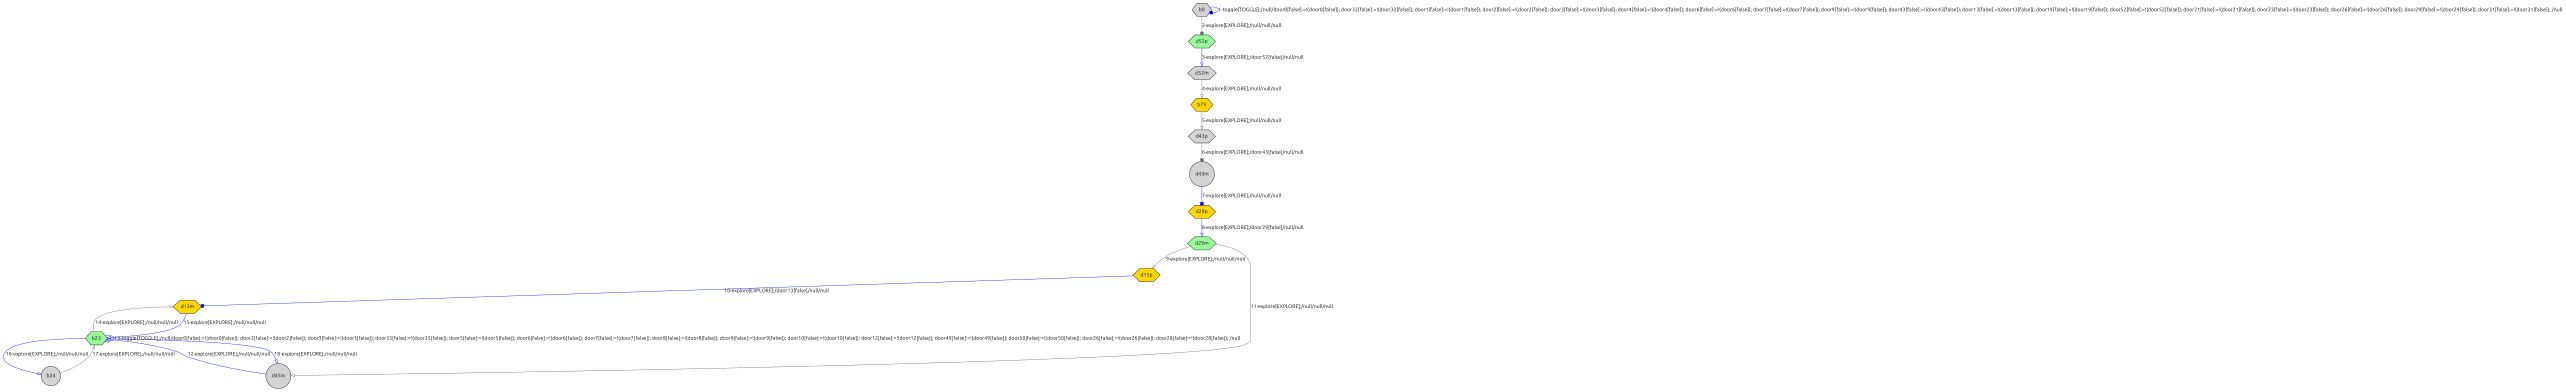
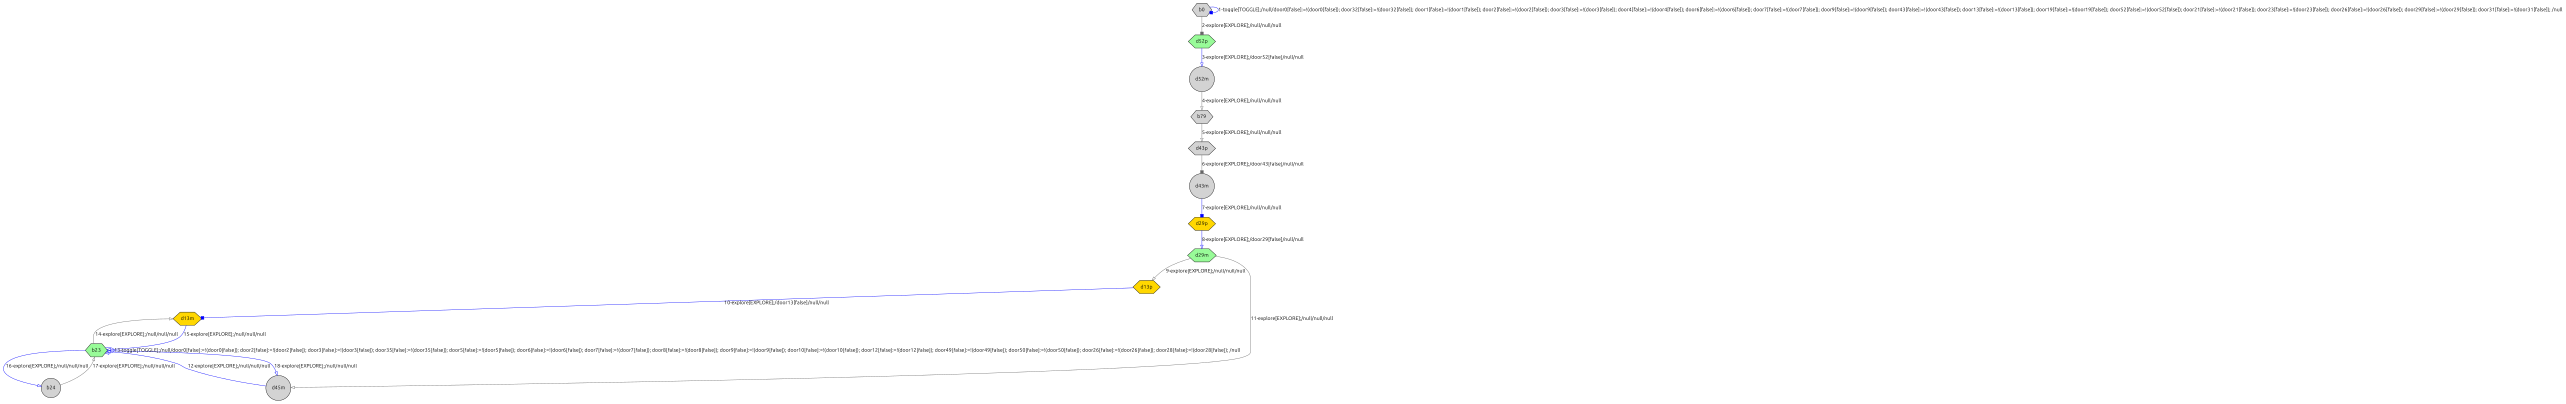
  digraph {
    fontname=Ubuntu
    node [fillcolor=lightgrey fontname=Ubuntu shape=hexagon style=filled]
    edge [arrowhead=onormal color=blue fontname=Ubuntu]
    b0
    d52p [fillcolor=palegreen]
-   d52m
-   b79 [fillcolor=gold]
+   d52m [shape=circle]
+   b79
    d43p
    d43m [shape=circle]
    d29p [fillcolor=gold]
    d29m [fillcolor=palegreen]
    d13p [fillcolor=gold]
    d45m [shape=circle]
    d13m [fillcolor=gold]
    b23 [fillcolor=palegreen]
    b24 [shape=circle]
    b0 -> b0 [arrowhead=box label="1-toggle[TOGGLE];/null/door0[false]:=!(door0[false]); door32[false]:=!(door32[false]); door1[false]:=!(door1[false]); door2[false]:=!(door2[false]); door3[false]:=!(door3[false]); door4[false]:=!(door4[false]); door6[false]:=!(door6[false]); door7[false]:=!(door7[false]); door9[false]:=!(door9[false]); door43[false]:=!(door43[false]); door13[false]:=!(door13[false]); door19[false]:=!(door19[false]); door52[false]:=!(door52[false]); door21[false]:=!(door21[false]); door23[false]:=!(door23[false]); door26[false]:=!(door26[false]); door29[false]:=!(door29[false]); door31[false]:=!(door31[false]); /null"]
    b0 -> d52p [arrowhead=box color=gray40 label="2-explore[EXPLORE];/null/null/null"]
    d52p -> d52m [label="3-explore[EXPLORE];/door52[false]/null/null"]
    d52m -> b79 [color=gray40 label="4-explore[EXPLORE];/null/null/null"]
    b79 -> d43p [color=gray40 label="5-explore[EXPLORE];/null/null/null"]
    d43p -> d43m [arrowhead=box color=gray40 label="6-explore[EXPLORE];/door43[false]/null/null"]
    d43m -> d29p [arrowhead=box label="7-explore[EXPLORE];/null/null/null"]
    d29p -> d29m [label="8-explore[EXPLORE];/door29[false]/null/null"]
    d29m -> d13p [color=gray40 label="9-explore[EXPLORE];/null/null/null"]
    d29m -> d45m [color=gray40 label="11-explore[EXPLORE];/null/null/null"]
    d13p -> d13m [arrowhead=box label="10-explore[EXPLORE];/door13[false]/null/null"]
    d45m -> b23 [label="12-explore[EXPLORE];/null/null/null"]
    d13m -> b23 [label="15-explore[EXPLORE];/null/null/null"]
    b23 -> d45m [label="18-explore[EXPLORE];/null/null/null"]
    b23 -> d13m [color=gray40 label="14-explore[EXPLORE];/null/null/null"]
    b23 -> b23 [label="13-toggle[TOGGLE];/null/door0[false]:=!(door0[false]); door2[false]:=!(door2[false]); door3[false]:=!(door3[false]); door35[false]:=!(door35[false]); door5[false]:=!(door5[false]); door6[false]:=!(door6[false]); door7[false]:=!(door7[false]); door8[false]:=!(door8[false]); door9[false]:=!(door9[false]); door10[false]:=!(door10[false]); door12[false]:=!(door12[false]); door49[false]:=!(door49[false]); door50[false]:=!(door50[false]); door26[false]:=!(door26[false]); door28[false]:=!(door28[false]); /null"]
    b23 -> b24 [label="16-explore[EXPLORE];/null/null/null"]
    b24 -> b23 [color=gray40 label="17-explore[EXPLORE];/null/null/null"]
  }
